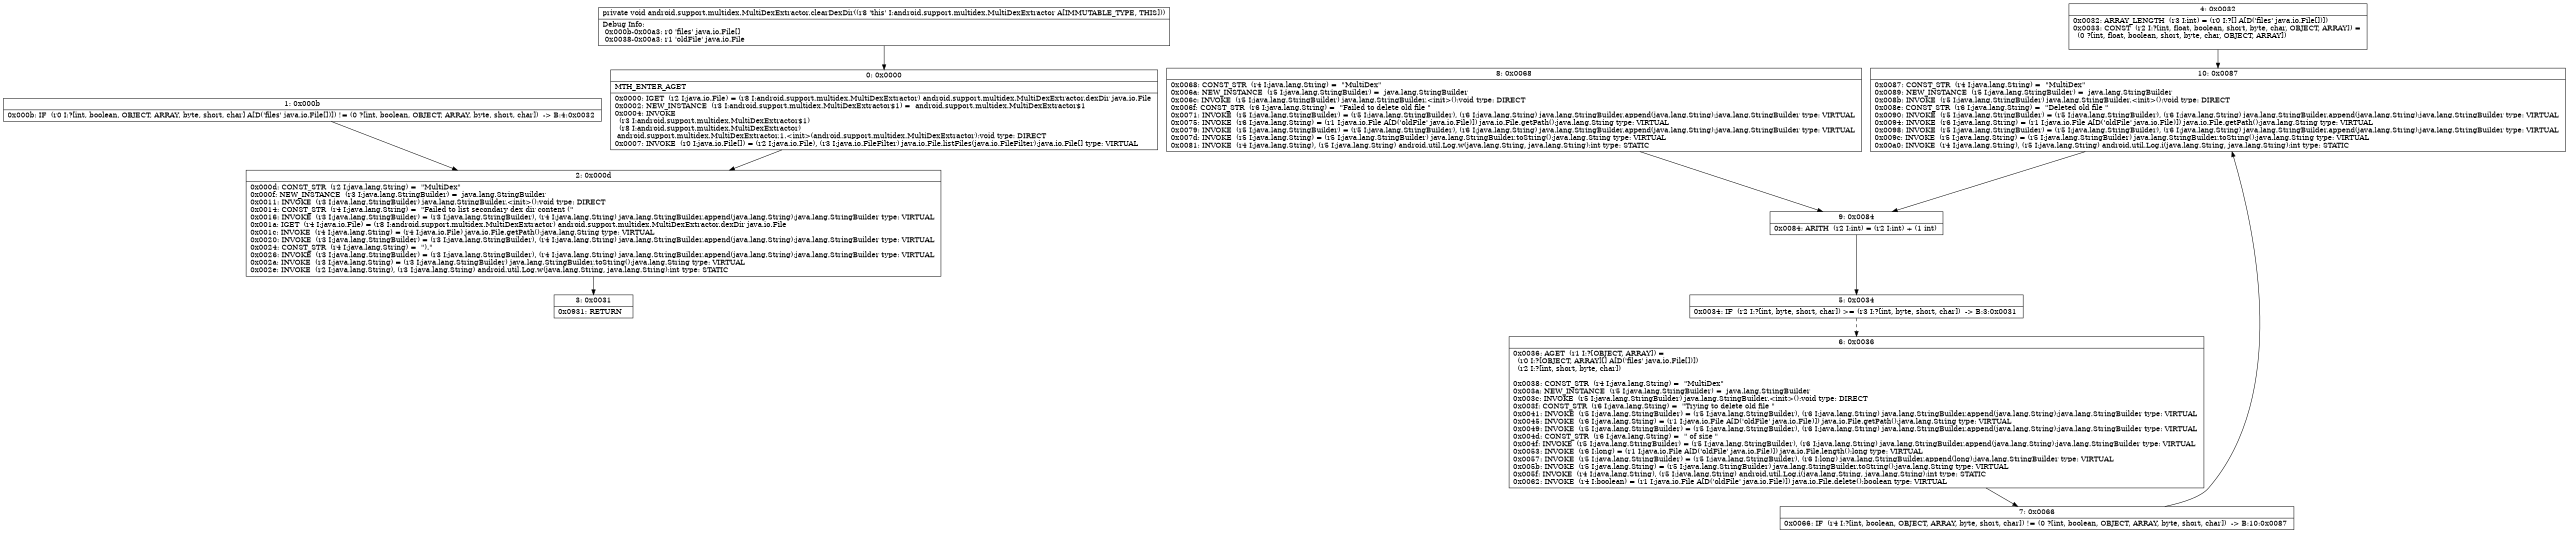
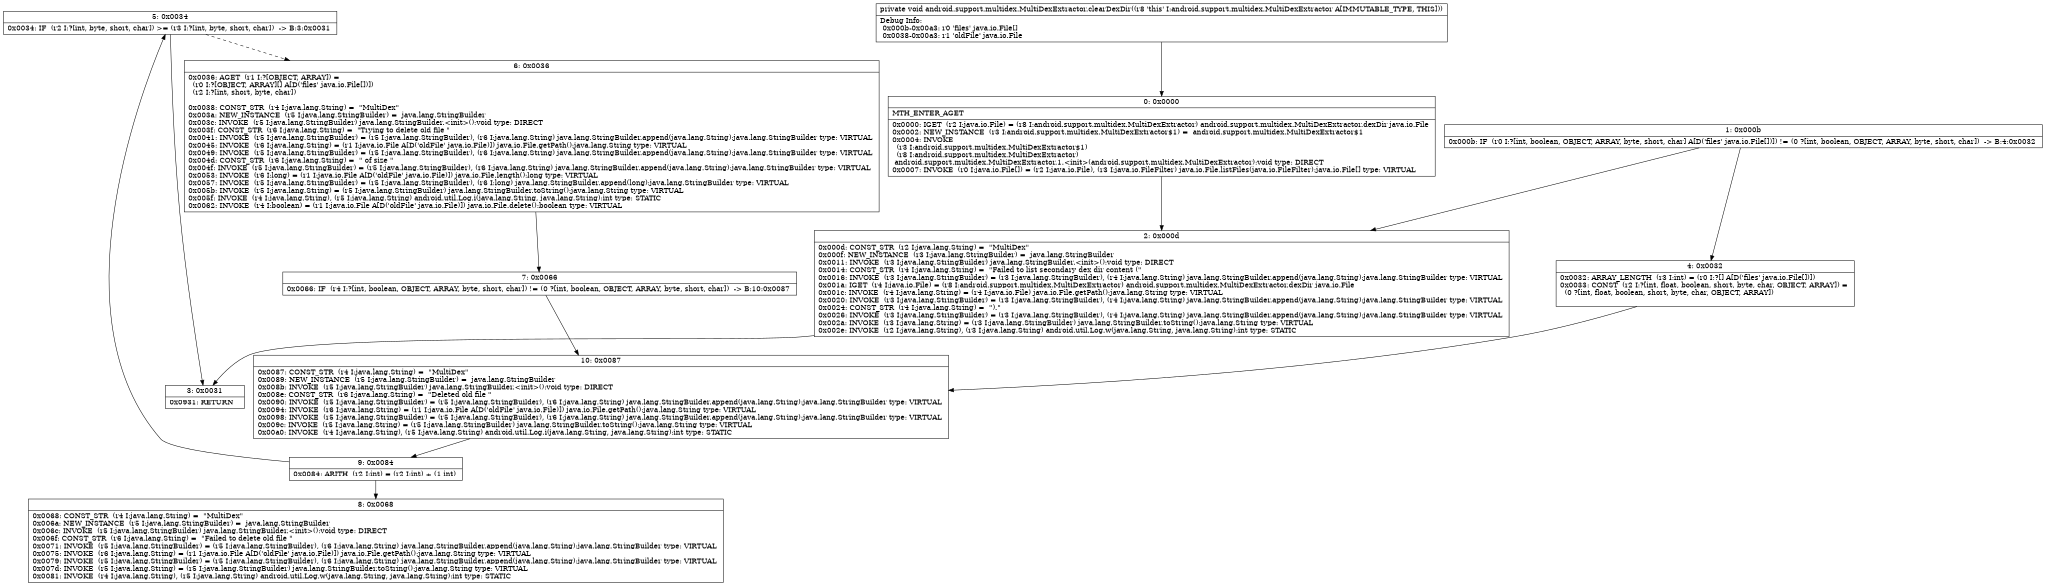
  digraph {
    node [shape=record]
    n1 [label="{0\:\ 0x0000|MTH_ENTER_AGET\l|0x0000: IGET  (r2 I:java.io.File) = (r8 I:android.support.multidex.MultiDexExtractor) android.support.multidex.MultiDexExtractor.dexDir java.io.File \l0x0002: NEW_INSTANCE  (r3 I:android.support.multidex.MultiDexExtractor$1) =  android.support.multidex.MultiDexExtractor$1 \l0x0004: INVOKE  \l  (r3 I:android.support.multidex.MultiDexExtractor$1)\l  (r8 I:android.support.multidex.MultiDexExtractor)\l android.support.multidex.MultiDexExtractor.1.\<init\>(android.support.multidex.MultiDexExtractor):void type: DIRECT \l0x0007: INVOKE  (r0 I:java.io.File[]) = (r2 I:java.io.File), (r3 I:java.io.FileFilter) java.io.File.listFiles(java.io.FileFilter):java.io.File[] type: VIRTUAL \l}"]
    n2 [label="{2\:\ 0x000d|0x000d: CONST_STR  (r2 I:java.lang.String) =  \"MultiDex\" \l0x000f: NEW_INSTANCE  (r3 I:java.lang.StringBuilder) =  java.lang.StringBuilder \l0x0011: INVOKE  (r3 I:java.lang.StringBuilder) java.lang.StringBuilder.\<init\>():void type: DIRECT \l0x0014: CONST_STR  (r4 I:java.lang.String) =  \"Failed to list secondary dex dir content (\" \l0x0016: INVOKE  (r3 I:java.lang.StringBuilder) = (r3 I:java.lang.StringBuilder), (r4 I:java.lang.String) java.lang.StringBuilder.append(java.lang.String):java.lang.StringBuilder type: VIRTUAL \l0x001a: IGET  (r4 I:java.io.File) = (r8 I:android.support.multidex.MultiDexExtractor) android.support.multidex.MultiDexExtractor.dexDir java.io.File \l0x001c: INVOKE  (r4 I:java.lang.String) = (r4 I:java.io.File) java.io.File.getPath():java.lang.String type: VIRTUAL \l0x0020: INVOKE  (r3 I:java.lang.StringBuilder) = (r3 I:java.lang.StringBuilder), (r4 I:java.lang.String) java.lang.StringBuilder.append(java.lang.String):java.lang.StringBuilder type: VIRTUAL \l0x0024: CONST_STR  (r4 I:java.lang.String) =  \").\" \l0x0026: INVOKE  (r3 I:java.lang.StringBuilder) = (r3 I:java.lang.StringBuilder), (r4 I:java.lang.String) java.lang.StringBuilder.append(java.lang.String):java.lang.StringBuilder type: VIRTUAL \l0x002a: INVOKE  (r3 I:java.lang.String) = (r3 I:java.lang.StringBuilder) java.lang.StringBuilder.toString():java.lang.String type: VIRTUAL \l0x002e: INVOKE  (r2 I:java.lang.String), (r3 I:java.lang.String) android.util.Log.w(java.lang.String, java.lang.String):int type: STATIC \l}"]
    n3 [label="{1\:\ 0x000b|0x000b: IF  (r0 I:?[int, boolean, OBJECT, ARRAY, byte, short, char] A[D('files' java.io.File[])]) != (0 ?[int, boolean, OBJECT, ARRAY, byte, short, char])  \-\> B:4:0x0032 \l}"]
    n4 [label="{4\:\ 0x0032|0x0032: ARRAY_LENGTH  (r3 I:int) = (r0 I:?[] A[D('files' java.io.File[])]) \l0x0033: CONST  (r2 I:?[int, float, boolean, short, byte, char, OBJECT, ARRAY]) = \l  (0 ?[int, float, boolean, short, byte, char, OBJECT, ARRAY])\l \l}"]
    n5 [label="{3\:\ 0x0031|0x0931: RETURN   \l}"]
    n6 [label="{10\:\ 0x0087|0x0087: CONST_STR  (r4 I:java.lang.String) =  \"MultiDex\" \l0x0089: NEW_INSTANCE  (r5 I:java.lang.StringBuilder) =  java.lang.StringBuilder \l0x008b: INVOKE  (r5 I:java.lang.StringBuilder) java.lang.StringBuilder.\<init\>():void type: DIRECT \l0x008e: CONST_STR  (r6 I:java.lang.String) =  \"Deleted old file \" \l0x0090: INVOKE  (r5 I:java.lang.StringBuilder) = (r5 I:java.lang.StringBuilder), (r6 I:java.lang.String) java.lang.StringBuilder.append(java.lang.String):java.lang.StringBuilder type: VIRTUAL \l0x0094: INVOKE  (r6 I:java.lang.String) = (r1 I:java.io.File A[D('oldFile' java.io.File)]) java.io.File.getPath():java.lang.String type: VIRTUAL \l0x0098: INVOKE  (r5 I:java.lang.StringBuilder) = (r5 I:java.lang.StringBuilder), (r6 I:java.lang.String) java.lang.StringBuilder.append(java.lang.String):java.lang.StringBuilder type: VIRTUAL \l0x009c: INVOKE  (r5 I:java.lang.String) = (r5 I:java.lang.StringBuilder) java.lang.StringBuilder.toString():java.lang.String type: VIRTUAL \l0x00a0: INVOKE  (r4 I:java.lang.String), (r5 I:java.lang.String) android.util.Log.i(java.lang.String, java.lang.String):int type: STATIC \l}"]
    n7 [label="{5\:\ 0x0034|0x0034: IF  (r2 I:?[int, byte, short, char]) \>= (r3 I:?[int, byte, short, char])  \-\> B:3:0x0031 \l}"]
    n8 [label="{6\:\ 0x0036|0x0036: AGET  (r1 I:?[OBJECT, ARRAY]) = \l  (r0 I:?[OBJECT, ARRAY][] A[D('files' java.io.File[])])\l  (r2 I:?[int, short, byte, char])\l \l0x0038: CONST_STR  (r4 I:java.lang.String) =  \"MultiDex\" \l0x003a: NEW_INSTANCE  (r5 I:java.lang.StringBuilder) =  java.lang.StringBuilder \l0x003c: INVOKE  (r5 I:java.lang.StringBuilder) java.lang.StringBuilder.\<init\>():void type: DIRECT \l0x003f: CONST_STR  (r6 I:java.lang.String) =  \"Trying to delete old file \" \l0x0041: INVOKE  (r5 I:java.lang.StringBuilder) = (r5 I:java.lang.StringBuilder), (r6 I:java.lang.String) java.lang.StringBuilder.append(java.lang.String):java.lang.StringBuilder type: VIRTUAL \l0x0045: INVOKE  (r6 I:java.lang.String) = (r1 I:java.io.File A[D('oldFile' java.io.File)]) java.io.File.getPath():java.lang.String type: VIRTUAL \l0x0049: INVOKE  (r5 I:java.lang.StringBuilder) = (r5 I:java.lang.StringBuilder), (r6 I:java.lang.String) java.lang.StringBuilder.append(java.lang.String):java.lang.StringBuilder type: VIRTUAL \l0x004d: CONST_STR  (r6 I:java.lang.String) =  \" of size \" \l0x004f: INVOKE  (r5 I:java.lang.StringBuilder) = (r5 I:java.lang.StringBuilder), (r6 I:java.lang.String) java.lang.StringBuilder.append(java.lang.String):java.lang.StringBuilder type: VIRTUAL \l0x0053: INVOKE  (r6 I:long) = (r1 I:java.io.File A[D('oldFile' java.io.File)]) java.io.File.length():long type: VIRTUAL \l0x0057: INVOKE  (r5 I:java.lang.StringBuilder) = (r5 I:java.lang.StringBuilder), (r6 I:long) java.lang.StringBuilder.append(long):java.lang.StringBuilder type: VIRTUAL \l0x005b: INVOKE  (r5 I:java.lang.String) = (r5 I:java.lang.StringBuilder) java.lang.StringBuilder.toString():java.lang.String type: VIRTUAL \l0x005f: INVOKE  (r4 I:java.lang.String), (r5 I:java.lang.String) android.util.Log.i(java.lang.String, java.lang.String):int type: STATIC \l0x0062: INVOKE  (r4 I:boolean) = (r1 I:java.io.File A[D('oldFile' java.io.File)]) java.io.File.delete():boolean type: VIRTUAL \l}"]
    n9 [label="{7\:\ 0x0066|0x0066: IF  (r4 I:?[int, boolean, OBJECT, ARRAY, byte, short, char]) != (0 ?[int, boolean, OBJECT, ARRAY, byte, short, char])  \-\> B:10:0x0087 \l}"]
    n10 [label="{8\:\ 0x0068|0x0068: CONST_STR  (r4 I:java.lang.String) =  \"MultiDex\" \l0x006a: NEW_INSTANCE  (r5 I:java.lang.StringBuilder) =  java.lang.StringBuilder \l0x006c: INVOKE  (r5 I:java.lang.StringBuilder) java.lang.StringBuilder.\<init\>():void type: DIRECT \l0x006f: CONST_STR  (r6 I:java.lang.String) =  \"Failed to delete old file \" \l0x0071: INVOKE  (r5 I:java.lang.StringBuilder) = (r5 I:java.lang.StringBuilder), (r6 I:java.lang.String) java.lang.StringBuilder.append(java.lang.String):java.lang.StringBuilder type: VIRTUAL \l0x0075: INVOKE  (r6 I:java.lang.String) = (r1 I:java.io.File A[D('oldFile' java.io.File)]) java.io.File.getPath():java.lang.String type: VIRTUAL \l0x0079: INVOKE  (r5 I:java.lang.StringBuilder) = (r5 I:java.lang.StringBuilder), (r6 I:java.lang.String) java.lang.StringBuilder.append(java.lang.String):java.lang.StringBuilder type: VIRTUAL \l0x007d: INVOKE  (r5 I:java.lang.String) = (r5 I:java.lang.StringBuilder) java.lang.StringBuilder.toString():java.lang.String type: VIRTUAL \l0x0081: INVOKE  (r4 I:java.lang.String), (r5 I:java.lang.String) android.util.Log.w(java.lang.String, java.lang.String):int type: STATIC \l}"]
    n11 [label="{9\:\ 0x0084|0x0084: ARITH  (r2 I:int) = (r2 I:int) + (1 int) \l}"]
    n12 [label="{private void android.support.multidex.MultiDexExtractor.clearDexDir((r8 'this' I:android.support.multidex.MultiDexExtractor A[IMMUTABLE_TYPE, THIS]))  | Debug Info:\l  0x000b\-0x00a3: r0 'files' java.io.File[]\l  0x0038\-0x00a3: r1 'oldFile' java.io.File\l}"]
    n1 -> n2
    n2 -> n5
    n3 -> n2 [style=solid]
+   n3 -> n4
    n4 -> n6
    n6 -> n11
+   n7 -> n5
    n7 -> n8 [style=dashed]
    n8 -> n9
    n9 -> n6
-   n10 -> n11
+   n11 -> n10
    n11 -> n7
    n12 -> n1
  }
